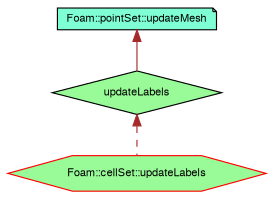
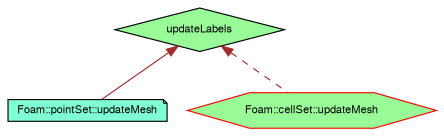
  digraph {
    rankdir=TB
    node [color=black fillcolor=palegreen fontname=FreeSans fontsize=10 style=filled]
    edge [color=brown dir=back fontname=FreeSans fontsize=10 labelfontname=FreeSans labelfontsize=10]
    n1 [fontcolor=black height=0.2 label=updateLabels shape=diamond width=0.4]
    n2 [fillcolor=aquamarine height=0.2 label="Foam::pointSet::updateMesh" shape=note width=0.4]
-   n3 [color=red height=0.2 label="Foam::cellSet::updateLabels" shape=hexagon width=0.4]
-   n2 -> n1 [style=solid]
+   n3 [color=red height=0.2 label="Foam::cellSet::updateMesh" shape=hexagon width=0.4]
+   n1 -> n2 [style=solid]
    n1 -> n3 [style=dashed]
  }
